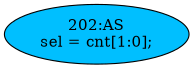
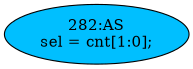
  strict digraph {
-   n1 [ast="<pyverilog.vparser.ast.Assign object at 0x7f9307172050>" def_var="['sel']" fillcolor=deepskyblue label="202:AS\nsel = cnt[1:0];" statements="[]" style=filled typ=Assign use_var="['cnt']"]
+   n1 [ast="<pyverilog.vparser.ast.Assign object at 0x7f9307172050>" def_var="['sel']" fillcolor=deepskyblue label="282:AS\nsel = cnt[1:0];" statements="[]" style=filled typ=Assign use_var="['cnt']"]
  }
